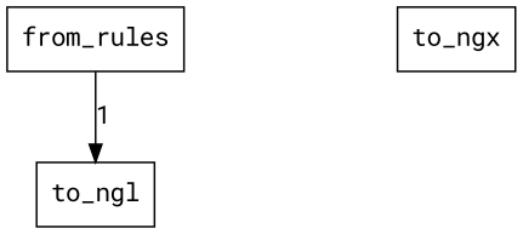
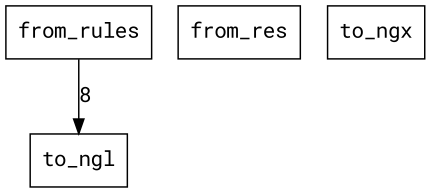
  digraph {
    rankdir=TB
    fontname="Roboto Mono"
    node [fillcolor=white shape=box style=filled fontname="Roboto Mono"]
    n1 [label=<from_rules>]
    n2 [label=<to_ngl>]
+   n3 [label=<from_res>]
    n4 [label=<to_ngx>]
-   n1 -> n2 [label=1 fontname="Roboto Mono"]
+   n1 -> n2 [label=8 fontname="Roboto Mono"]
  }
